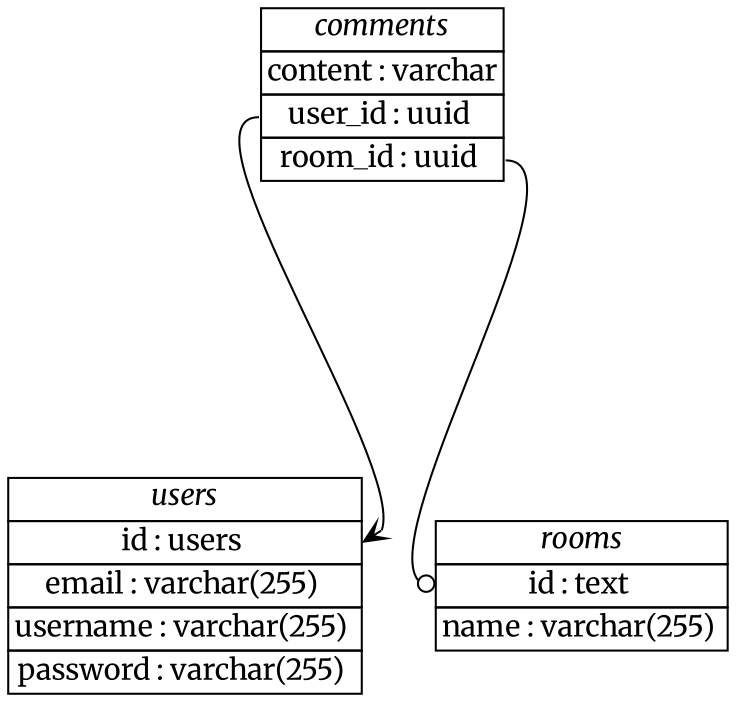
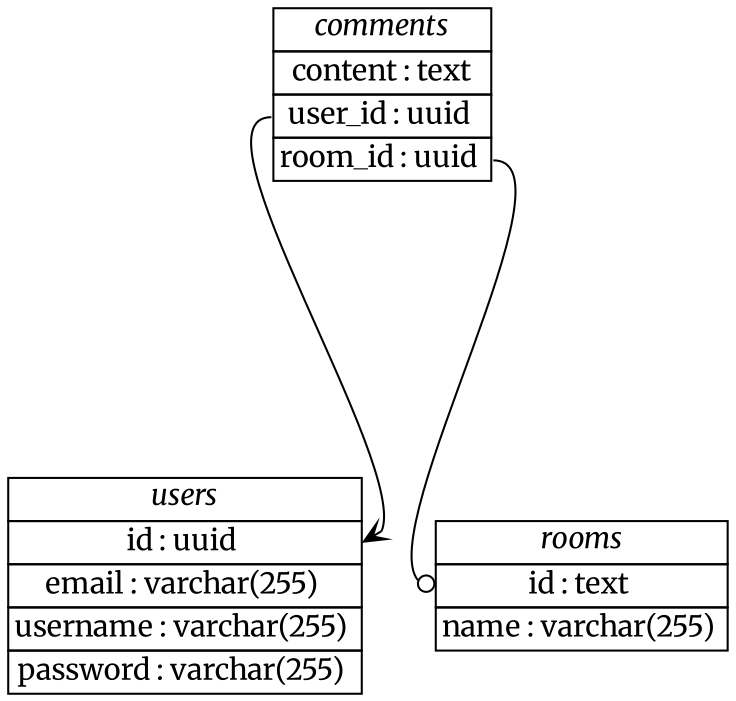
  digraph {
    fontname=Merriweather
    nodesep=0.5
    rankdir=TB
    ranksep=2
    node [fontname=Merriweather shape=plain]
    edge [fontname=Merriweather headport=id]
-   n1 [label=< <table border="0" cellborder="1" cellspacing="0">   <tr><td><i>users</i></td></tr>   <tr><td port="id">id : users </td></tr>   <tr><td>email : varchar(255) </td></tr>   <tr><td>username : varchar(255) </td></tr>   <tr><td>password : varchar(255) </td></tr> </table>>]
-   n2 [label=< <table border="0" cellborder="1" cellspacing="0">   <tr><td><i>comments</i></td></tr>   <tr><td>content : varchar</td></tr>   <tr><td port="user_id">user_id : uuid </td></tr>   <tr><td port="room_id">room_id : uuid </td></tr> </table>>]
+   n1 [label=< <table border="0" cellborder="1" cellspacing="0">   <tr><td><i>users</i></td></tr>   <tr><td port="id">id : uuid </td></tr>   <tr><td>email : varchar(255) </td></tr>   <tr><td>username : varchar(255) </td></tr>   <tr><td>password : varchar(255) </td></tr> </table>>]
+   n2 [label=< <table border="0" cellborder="1" cellspacing="0">   <tr><td><i>comments</i></td></tr>   <tr><td>content : text</td></tr>   <tr><td port="user_id">user_id : uuid </td></tr>   <tr><td port="room_id">room_id : uuid </td></tr> </table>>]
    n3 [label=< <table border="0" cellborder="1" cellspacing="0">   <tr><td><i>rooms</i></td></tr>   <tr><td port="id">id : text </td></tr>   <tr><td>name : varchar(255) </td></tr> </table>>]
    n2 -> n1 [arrowhead=vee tailport=user_id]
    n2 -> n3 [arrowhead=odot tailport=room_id]
  }
